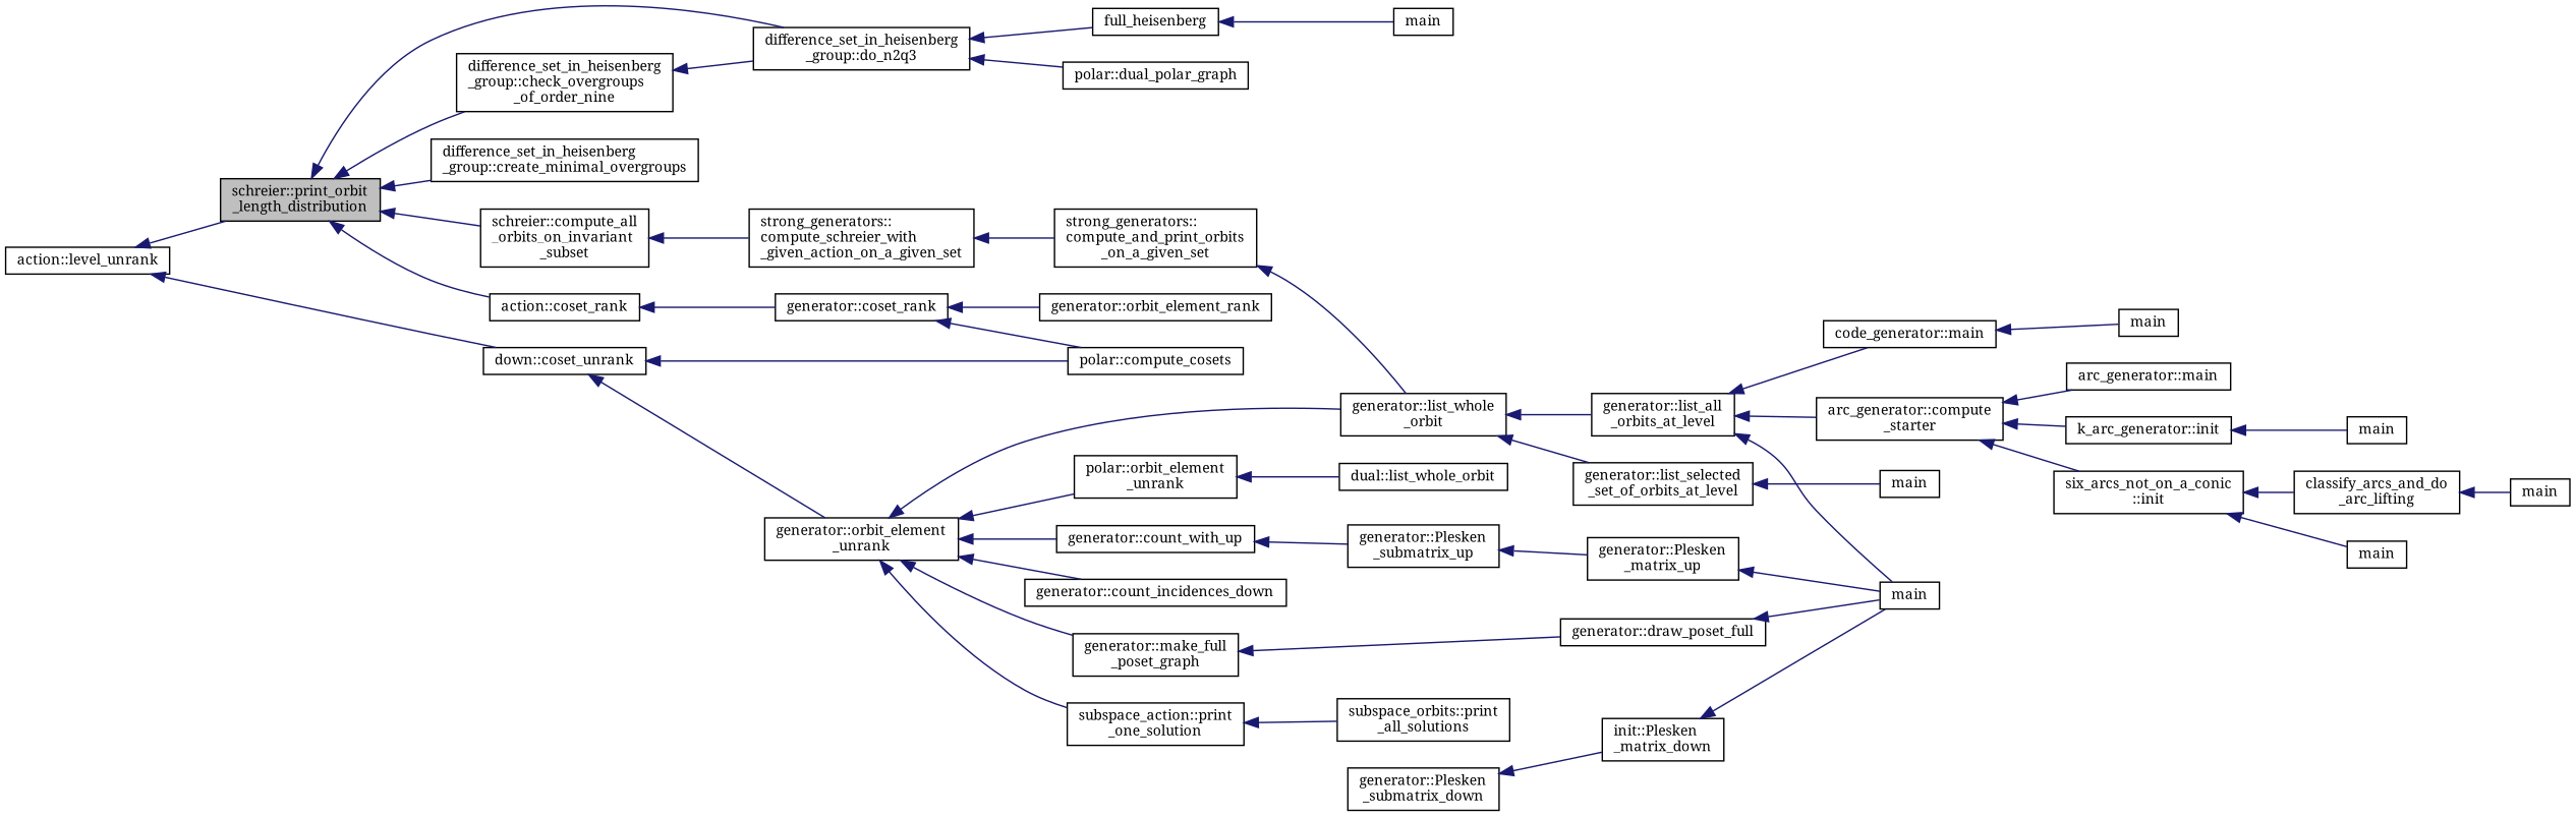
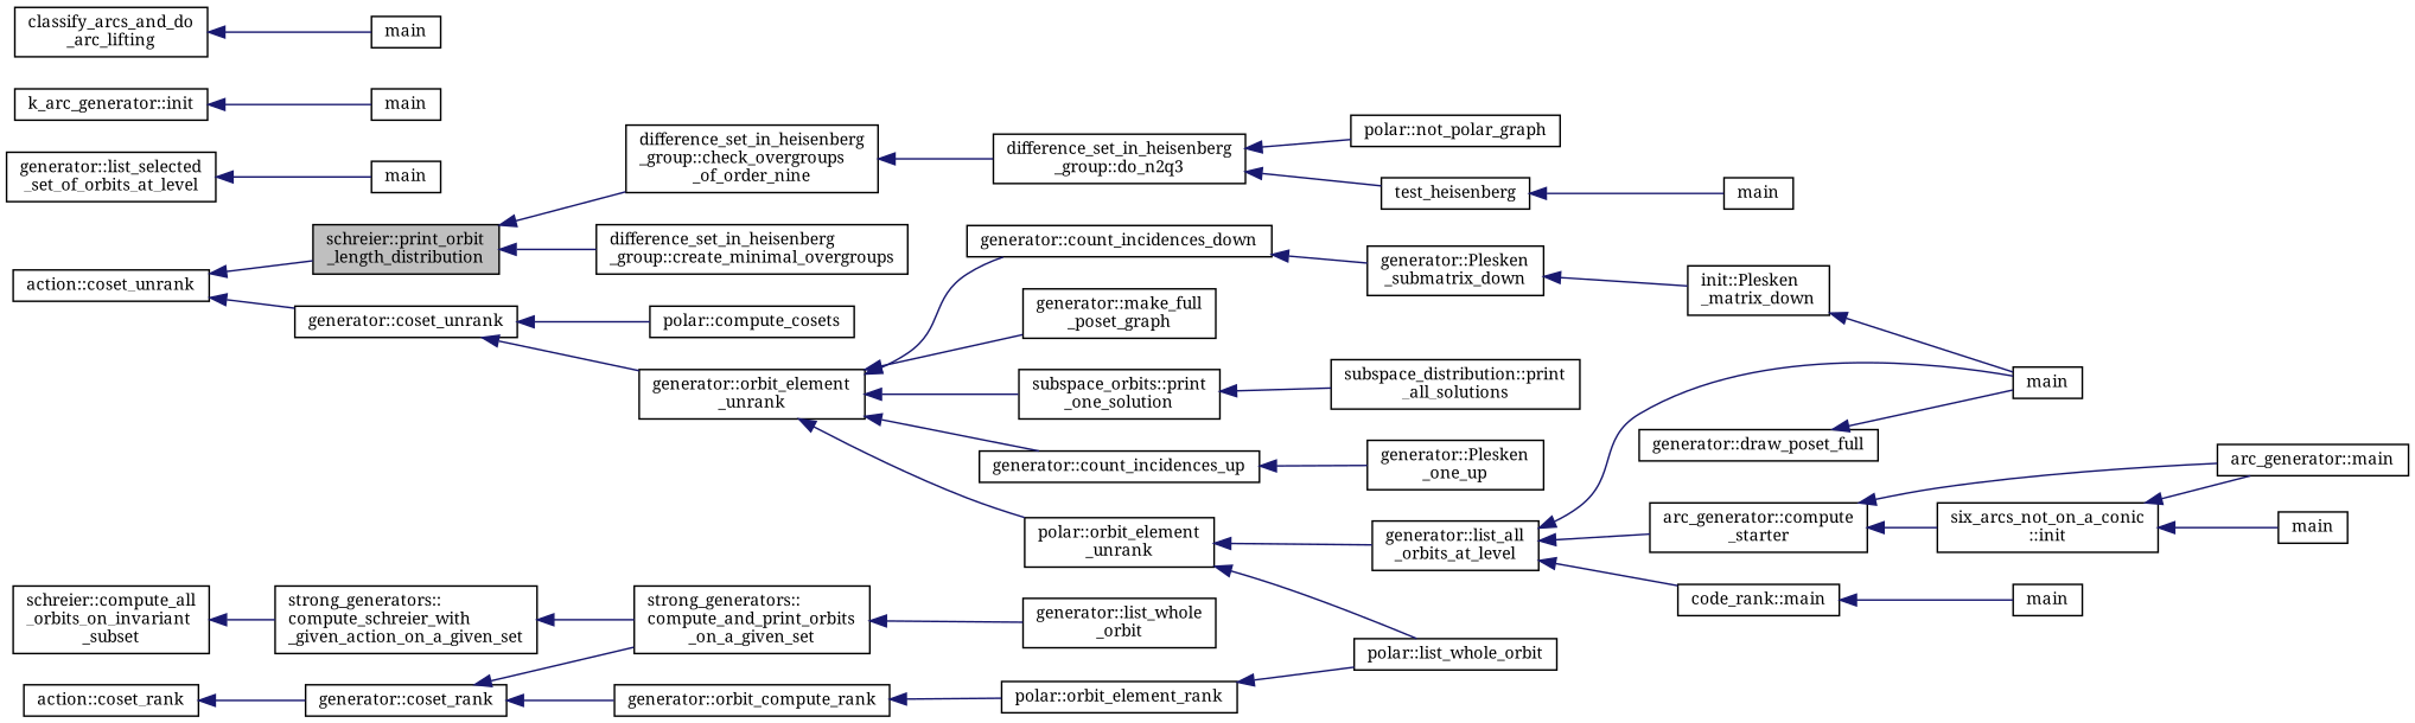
  digraph {
    fontname="Noto Serif"
    rankdir=LR
    node [color=black fillcolor=white fontname="Noto Serif" fontsize=10 shape=record style=filled]
    edge [color=midnightblue dir=back fontname="Noto Serif" fontsize=10 labelfontname=Helvetica labelfontsize=10 style=solid]
    n1 [fillcolor=grey75 fontcolor=black height=0.2 label="schreier::print_orbit\l_length_distribution" width=0.4]
    n2 [height=0.2 label="difference_set_in_heisenberg\l_group::do_n2q3" width=0.4]
    n3 [height=0.2 label="difference_set_in_heisenberg\l_group::check_overgroups\l_of_order_nine" width=0.4]
    n4 [height=0.2 label="difference_set_in_heisenberg\l_group::create_minimal_overgroups" width=0.4]
    n5 [height=0.2 label="schreier::compute_all\l_orbits_on_invariant\l_subset" width=0.4]
    n6 [height=0.2 label="action::coset_rank" width=0.4]
-   n7 [height=0.2 label=full_heisenberg width=0.4]
-   n8 [height=0.2 label="polar::dual_polar_graph" width=0.4]
+   n7 [height=0.2 label=test_heisenberg width=0.4]
+   n8 [height=0.2 label="polar::not_polar_graph" width=0.4]
    n9 [height=0.2 label="strong_generators::\lcompute_schreier_with\l_given_action_on_a_given_set" width=0.4]
-   n10 [height=0.2 label="action::level_unrank" width=0.4]
-   n11 [height=0.2 label="down::coset_unrank" width=0.4]
+   n10 [height=0.2 label="action::coset_unrank" width=0.4]
+   n11 [height=0.2 label="generator::coset_unrank" width=0.4]
    n12 [height=0.2 label="generator::coset_rank" width=0.4]
    n13 [height=0.2 label=main width=0.4]
    n14 [height=0.2 label="strong_generators::\lcompute_and_print_orbits\l_on_a_given_set" width=0.4]
    n15 [height=0.2 label="generator::list_whole\l_orbit" width=0.4]
    n16 [height=0.2 label="generator::list_all\l_orbits_at_level" width=0.4]
    n17 [height=0.2 label="generator::list_selected\l_set_of_orbits_at_level" width=0.4]
-   n18 [height=0.2 label="code_generator::main" width=0.4]
+   n18 [height=0.2 label="code_rank::main" width=0.4]
    n19 [height=0.2 label=main width=0.4]
    n20 [height=0.2 label="arc_generator::compute\l_starter" width=0.4]
    n21 [height=0.2 label=main width=0.4]
    n22 [height=0.2 label=main width=0.4]
    n23 [height=0.2 label="arc_generator::main" width=0.4]
    n24 [height=0.2 label="k_arc_generator::init" width=0.4]
    n25 [height=0.2 label="six_arcs_not_on_a_conic\l::init" width=0.4]
    n26 [height=0.2 label=main width=0.4]
    n27 [height=0.2 label="classify_arcs_and_do\l_arc_lifting" width=0.4]
    n28 [height=0.2 label=main width=0.4]
    n29 [height=0.2 label=main width=0.4]
    n30 [height=0.2 label="polar::compute_cosets" width=0.4]
    n31 [height=0.2 label="generator::orbit_element\l_unrank" width=0.4]
    n32 [height=0.2 label="polar::orbit_element\l_unrank" width=0.4]
-   n33 [height=0.2 label="generator::count_with_up" width=0.4]
+   n33 [height=0.2 label="generator::count_incidences_up" width=0.4]
    n34 [height=0.2 label="generator::count_incidences_down" width=0.4]
    n35 [height=0.2 label="generator::make_full\l_poset_graph" width=0.4]
-   n36 [height=0.2 label="subspace_action::print\l_one_solution" width=0.4]
-   n37 [height=0.2 label="dual::list_whole_orbit" width=0.4]
-   n38 [height=0.2 label="generator::Plesken\l_submatrix_up" width=0.4]
+   n36 [height=0.2 label="subspace_orbits::print\l_one_solution" width=0.4]
+   n37 [height=0.2 label="polar::list_whole_orbit" width=0.4]
+   n38 [height=0.2 label="generator::Plesken\l_one_up" width=0.4]
    n39 [height=0.2 label="generator::Plesken\l_submatrix_down" width=0.4]
    n40 [height=0.2 label="generator::draw_poset_full" width=0.4]
-   n41 [height=0.2 label="subspace_orbits::print\l_all_solutions" width=0.4]
-   n42 [height=0.2 label="generator::Plesken\l_matrix_up" width=0.4]
+   n41 [height=0.2 label="subspace_distribution::print\l_all_solutions" width=0.4]
    n43 [height=0.2 label="init::Plesken\l_matrix_down" width=0.4]
-   n44 [height=0.2 label="generator::orbit_element_rank" width=0.4]
-   n1 -> n2
+   n44 [height=0.2 label="generator::orbit_compute_rank" width=0.4]
+   n45 [height=0.2 label="polar::orbit_element_rank" width=0.4]
    n1 -> n3
    n1 -> n4
-   n1 -> n5
-   n1 -> n6
    n2 -> n7
    n2 -> n8
    n3 -> n2
    n5 -> n9
    n6 -> n12
    n7 -> n13
    n9 -> n14
    n10 -> n1
    n10 -> n11
    n11 -> n30
    n11 -> n31
-   n12 -> n30
+   n12 -> n14
    n12 -> n44
    n14 -> n15
-   n15 -> n16
-   n15 -> n17
+   n32 -> n16
    n16 -> n18
    n16 -> n19
    n16 -> n20
    n17 -> n21
    n18 -> n22
    n20 -> n23
-   n20 -> n24
    n20 -> n25
    n24 -> n26
-   n25 -> n27
+   n25 -> n23
    n25 -> n28
    n27 -> n29
-   n31 -> n15
    n31 -> n32
    n31 -> n33
    n31 -> n34
    n31 -> n35
    n31 -> n36
    n32 -> n37
    n33 -> n38
-   n35 -> n40
+   n34 -> n39
    n36 -> n41
-   n38 -> n42
    n39 -> n43
    n40 -> n19
-   n42 -> n19
    n43 -> n19
+   n44 -> n45
+   n45 -> n37
  }
